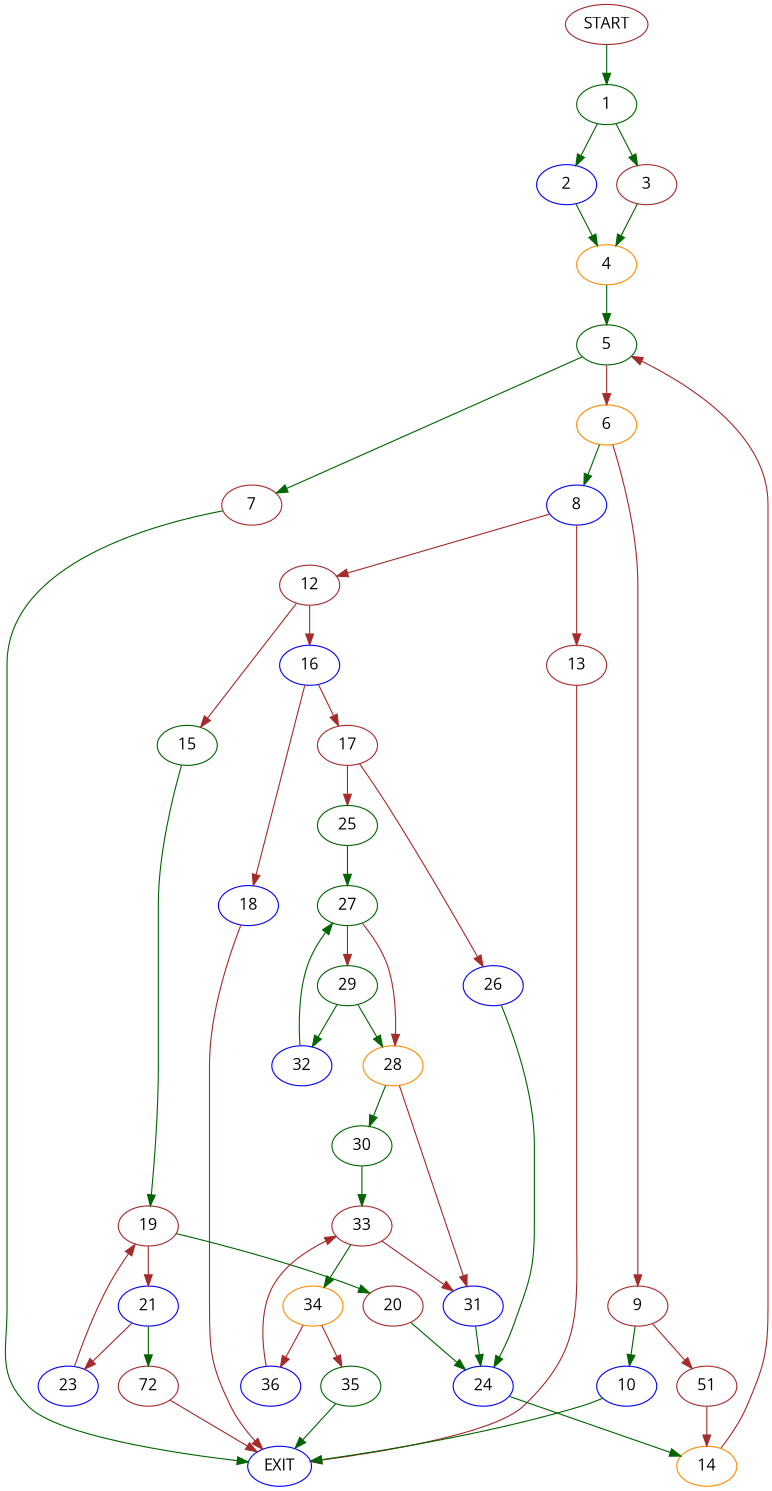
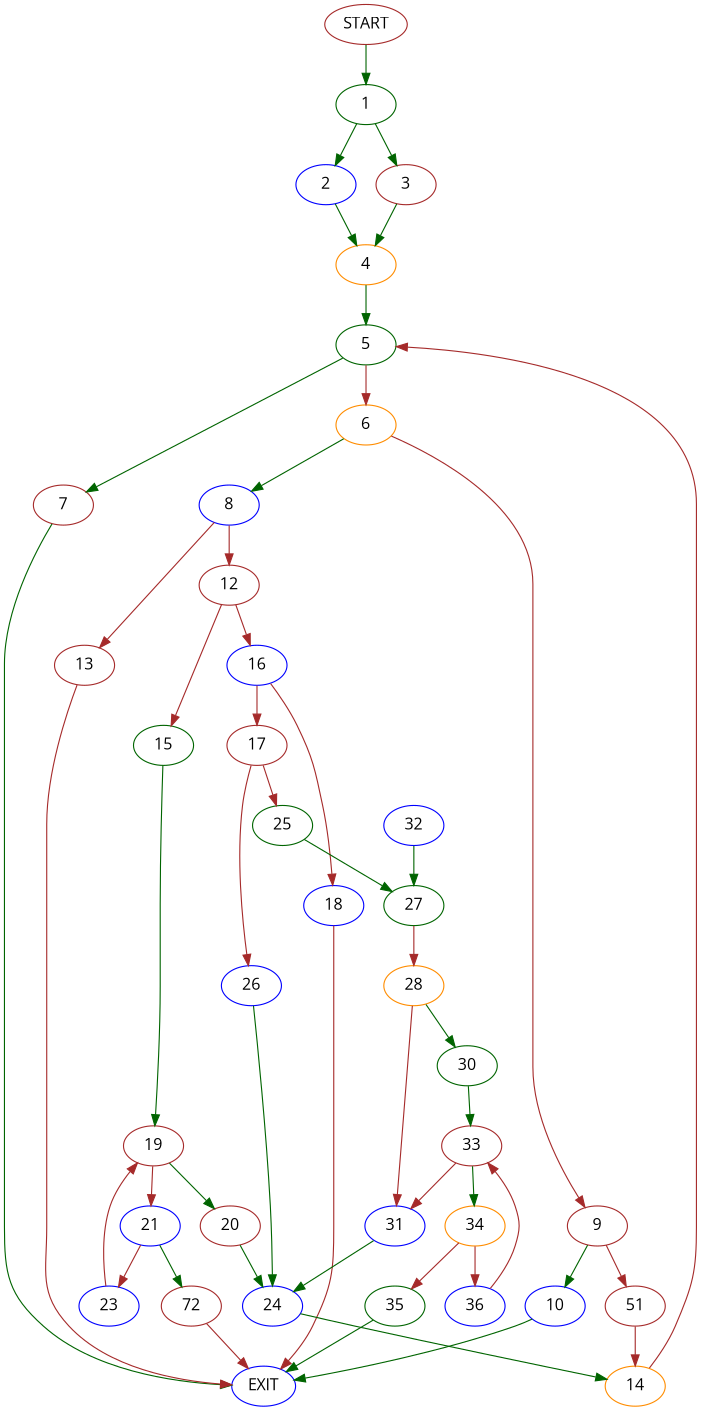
  digraph {
    fontname="Open Sans"
    node [color=blue fontname="Open Sans"]
    edge [color=darkgreen fontname="Open Sans"]
    n1 [color=brown label=START]
    1 [color=darkgreen]
    2
    3 [color=brown]
    n5 [label=EXIT]
    4 [color=darkorange]
    5 [color=darkgreen]
    6 [color=darkorange]
    7 [color=brown]
    8
    9 [color=brown]
    12 [color=brown]
    13 [color=brown]
    10
    n15 [color=brown label=51]
    15 [color=darkgreen]
    16
    14 [color=darkorange]
    19 [color=brown]
    17 [color=brown]
    18
    20 [color=brown]
    21
    25 [color=darkgreen]
    26
    27 [color=darkgreen]
    24
    n28 [color=brown label=72]
    23
    28 [color=darkorange]
-   29 [color=darkgreen]
    30 [color=darkgreen]
    31
    32
    33 [color=brown]
    34 [color=darkorange]
    35 [color=darkgreen]
    36
    n1 -> 1
    1 -> 2
    1 -> 3
    2 -> 4
    3 -> 4
    4 -> 5
    5 -> 6 [color=brown]
    5 -> 7
    6 -> 8
    6 -> 9 [color=brown]
    7 -> n5
    8 -> 12 [color=brown]
    8 -> 13 [color=brown]
    9 -> 10
    9 -> n15 [color=brown]
    12 -> 15 [color=brown]
    12 -> 16 [color=brown]
    13 -> n5 [color=brown]
    10 -> n5
    n15 -> 14 [color=brown]
    15 -> 19
    16 -> 17 [color=brown]
    16 -> 18 [color=brown]
    14 -> 5 [color=brown]
    19 -> 20
    19 -> 21 [color=brown]
    17 -> 25 [color=brown]
    17 -> 26 [color=brown]
    18 -> n5 [color=brown]
    20 -> 24
    21 -> n28
    21 -> 23 [color=brown]
    25 -> 27
    26 -> 24
    27 -> 28 [color=brown]
-   27 -> 29 [color=brown]
    24 -> 14
    n28 -> n5 [color=brown]
    23 -> 19 [color=brown]
    28 -> 30
    28 -> 31 [color=brown]
-   29 -> 28
-   29 -> 32
    30 -> 33
    31 -> 24
    32 -> 27
    33 -> 31 [color=brown]
    33 -> 34
    34 -> 35 [color=brown]
    34 -> 36 [color=brown]
    35 -> n5
    36 -> 33 [color=brown]
  }
